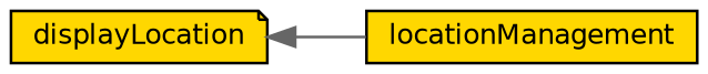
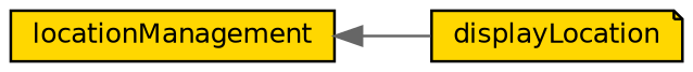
  digraph {
    rankdir=LR
    node [color=black fillcolor=gold fontname=Helvetica fontsize=10 style=filled]
    n1 [fontcolor=black height=0.2 label=displayLocation shape=note width=0.4]
    n2 [height=0.2 label=locationManagement shape=box width=0.4]
-   n1 -> n2 [color=gray40 dir=back fontname=Helvetica fontsize=10 labelfontname=Helvetica labelfontsize=10 style=solid]
+   n2 -> n1 [color=gray40 dir=back fontname=Helvetica fontsize=10 labelfontname=Helvetica labelfontsize=10 style=solid]
  }
